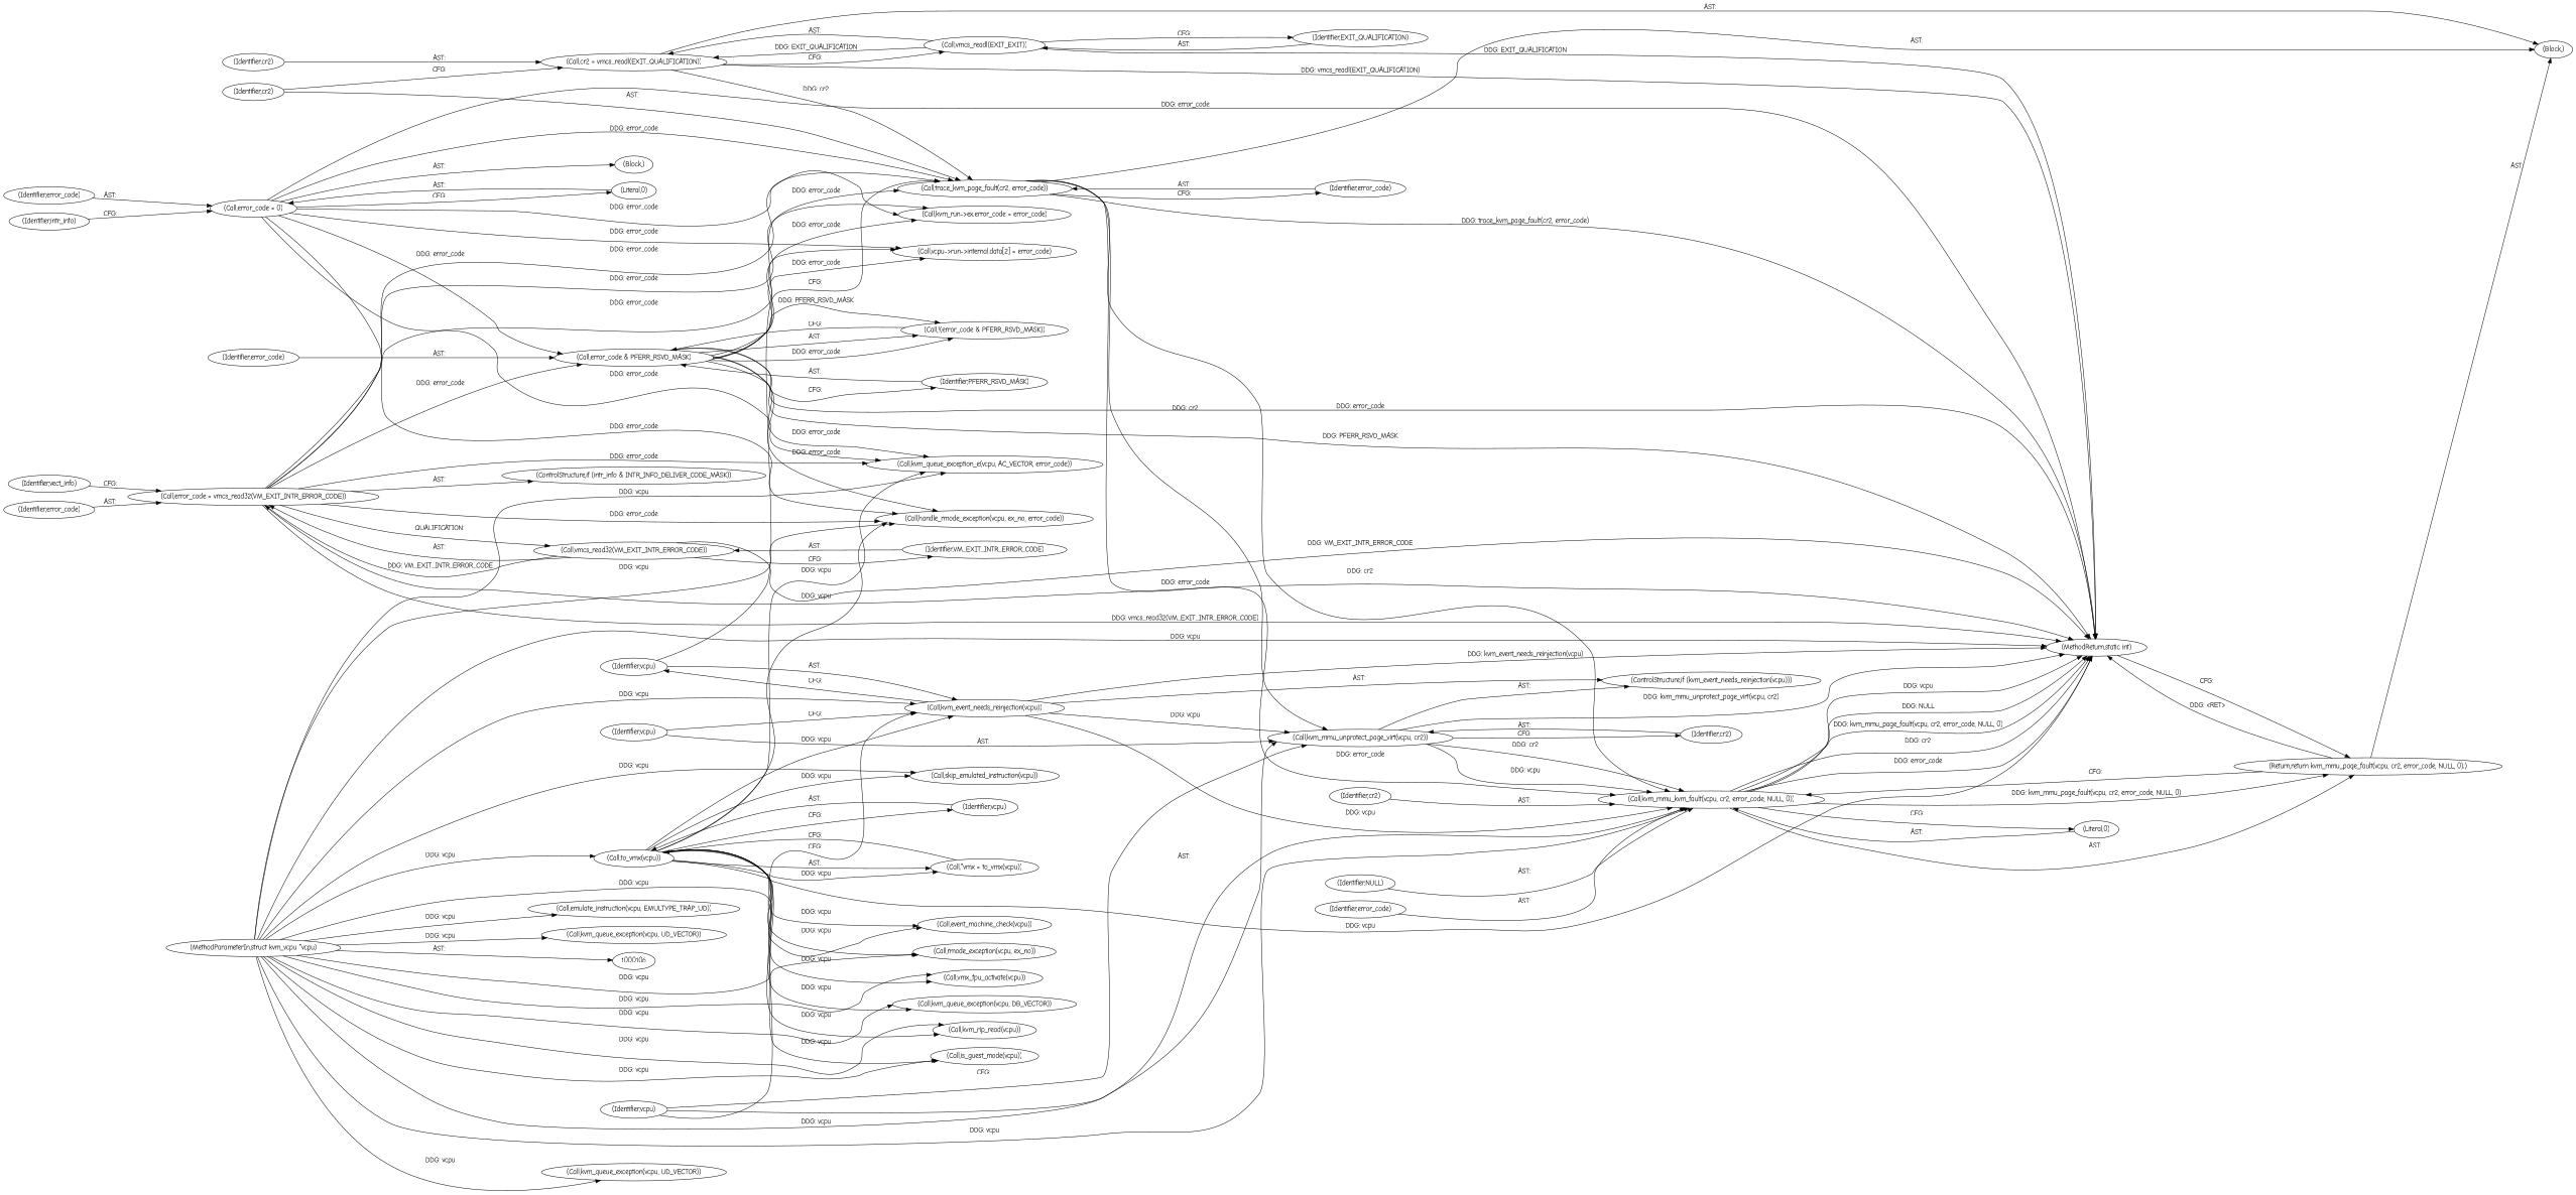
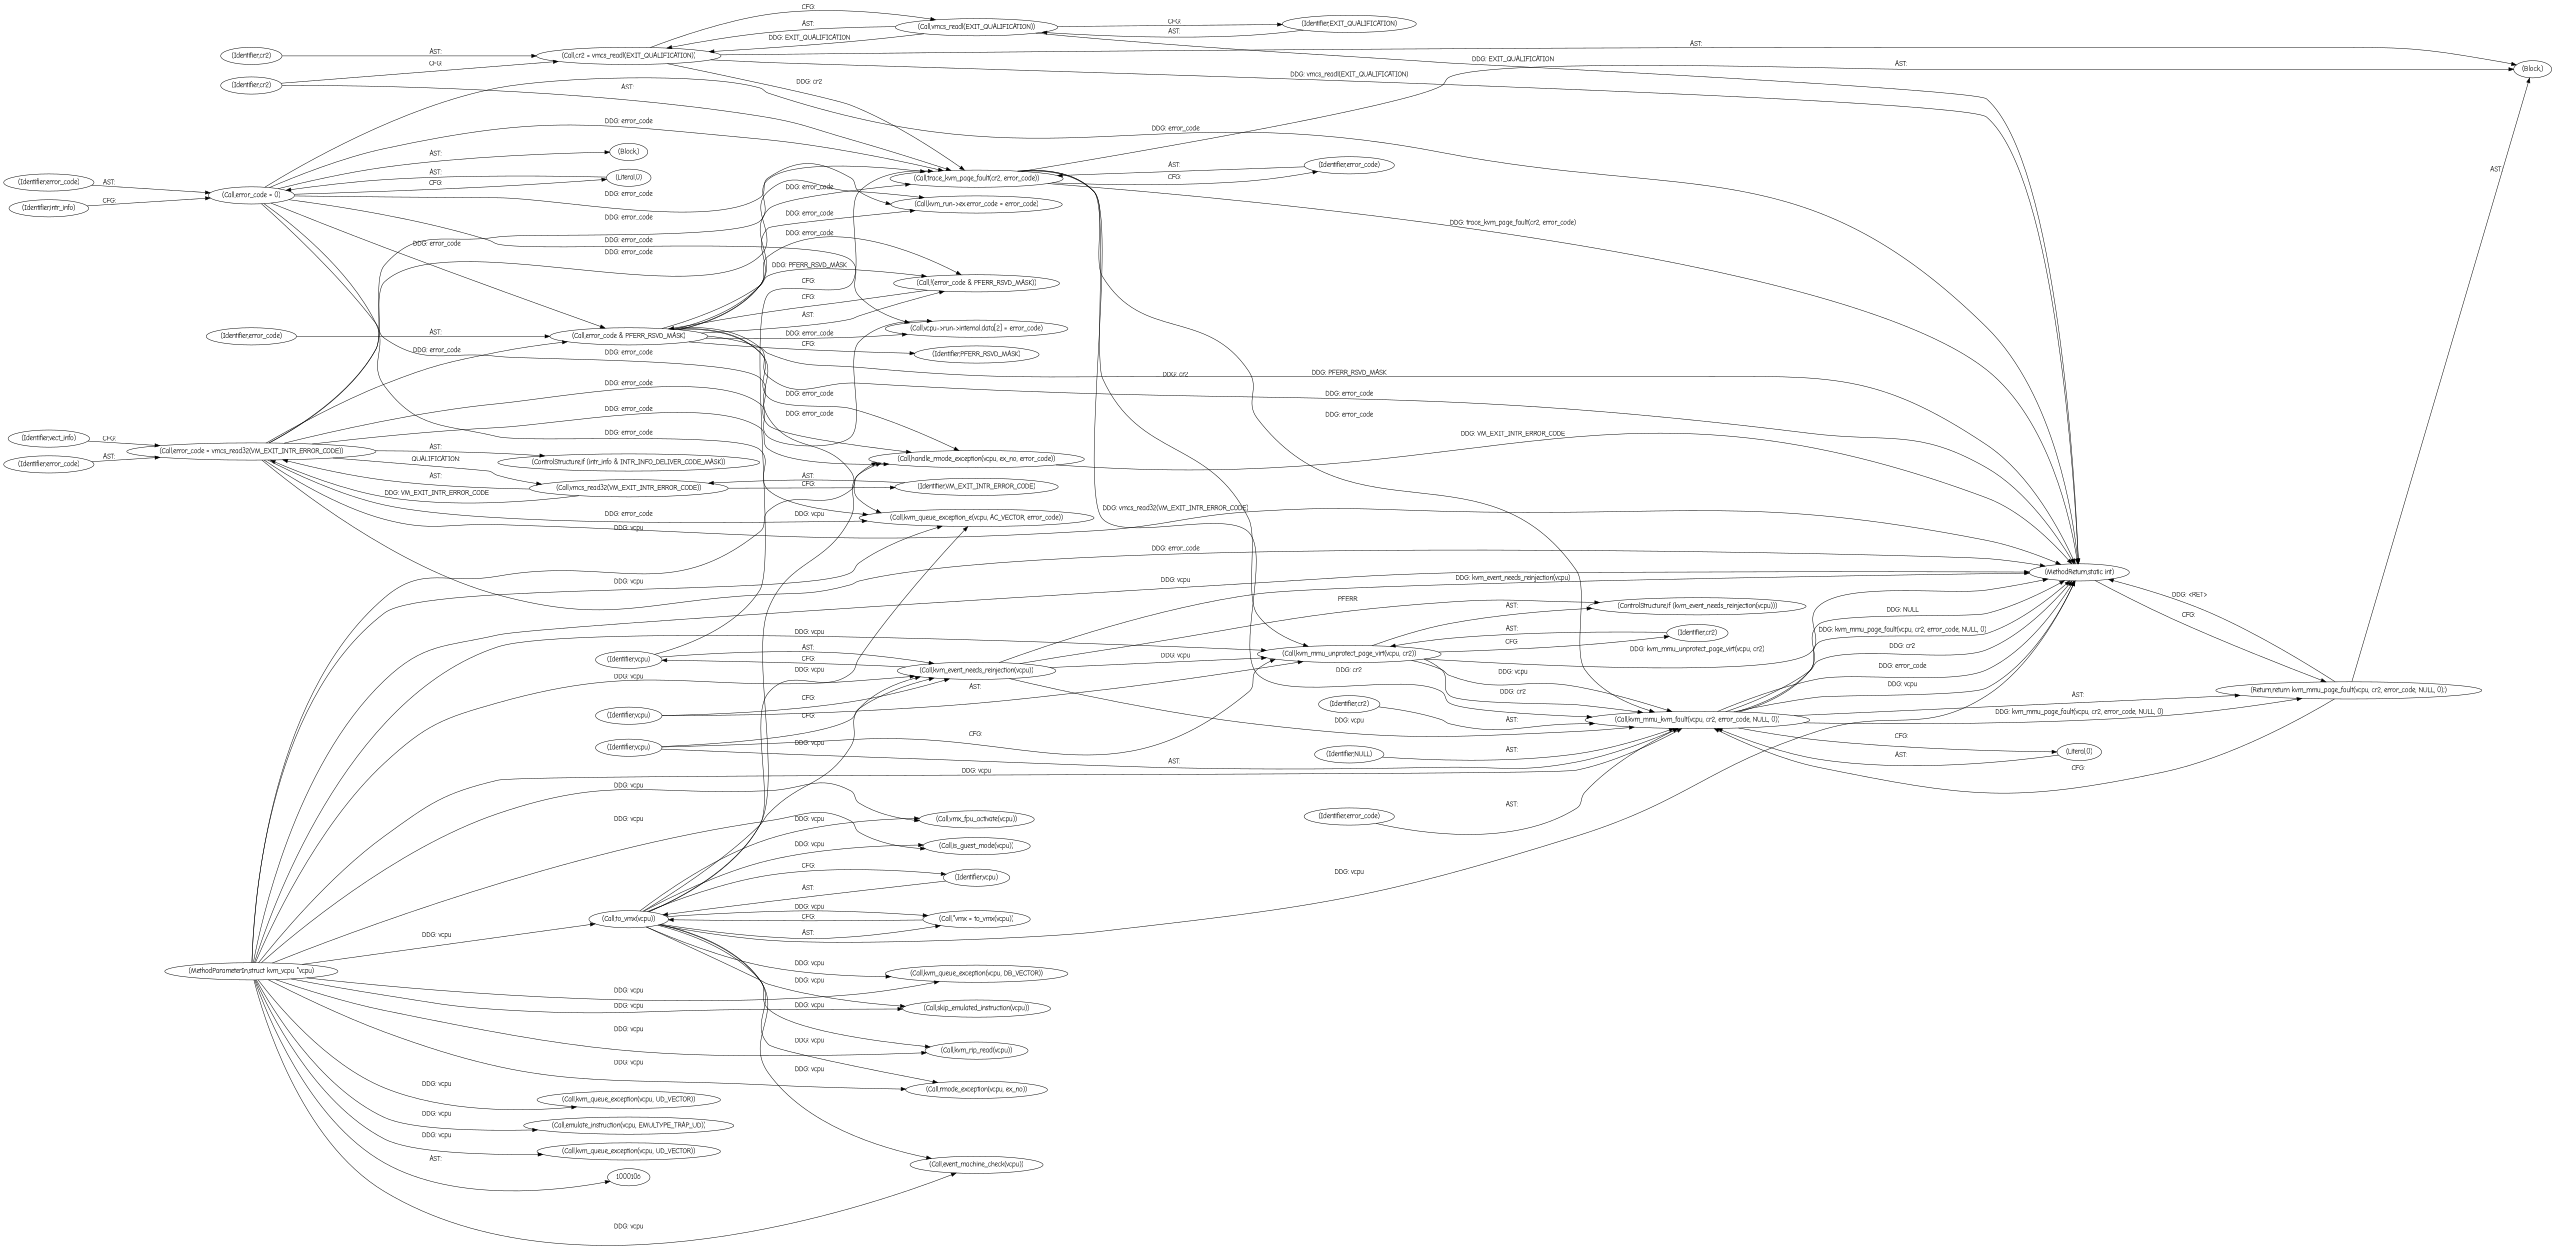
  digraph {
    fontname="Comic Neue"
    rankdir=LR
    node [fontname="Comic Neue"]
    edge [fontname="Comic Neue"]
    n1 [label="(Call,kvm_mmu_unprotect_page_virt(vcpu, cr2))"]
    n2 [label="(Call,kvm_mmu_kvm_fault(vcpu, cr2, error_code, NULL, 0))"]
    n3 [label="(ControlStructure,if (kvm_event_needs_reinjection(vcpu)))"]
    n4 [label="(MethodReturn,static int)"]
    n5 [label="(Identifier,cr2)"]
    n6 [label="(Return,return kvm_mmu_page_fault(vcpu, cr2, error_code, NULL, 0);)"]
    n7 [label="(Literal,0)"]
    n8 [label="(Call,kvm_event_needs_reinjection(vcpu))"]
    n9 [label="(Identifier,vcpu)"]
    n10 [label="(Call,trace_kvm_page_fault(cr2, error_code))"]
    n11 [label="(Call,to_vmx(vcpu))"]
    n12 [label="(Call,vmx_fpu_activate(vcpu))"]
    n13 [label="(Call,*vmx = to_vmx(vcpu))"]
    n14 [label="(Call,kvm_queue_exception(vcpu, DB_VECTOR))"]
    n15 [label="(Call,kvm_queue_exception_e(vcpu, AC_VECTOR, error_code))"]
    n16 [label="(Identifier,vcpu)"]
    n17 [label="(Call,is_guest_mode(vcpu))"]
    n18 [label="(Call,kvm_rip_read(vcpu))"]
    n19 [label="(Call,rmode_exception(vcpu, ex_no))"]
    n20 [label="(Call,handle_rmode_exception(vcpu, ex_no, error_code))"]
    n21 [label="(Call,event_machine_check(vcpu))"]
    n22 [label="(Call,skip_emulated_instruction(vcpu))"]
    n23 [label="(MethodParameterIn,struct kvm_vcpu *vcpu)"]
    n24 [label="(Call,kvm_queue_exception(vcpu, UD_VECTOR))"]
    n25 [label="(Call,emulate_instruction(vcpu, EMULTYPE_TRAP_UD))"]
    n26 [label="(Call,kvm_queue_exception(vcpu, UD_VECTOR))"]
    1000106
    n28 [label="(Identifier,error_code)"]
    n29 [label="(Block,)"]
    n30 [label="(Call,cr2 = vmcs_readl(EXIT_QUALIFICATION))"]
-   n31 [label="(Call,vmcs_readl(EXIT_EXIT))"]
+   n31 [label="(Call,vmcs_readl(EXIT_QUALIFICATION))"]
    n32 [label="(Identifier,EXIT_QUALIFICATION)"]
    n33 [label="(Call,error_code = 0)"]
    n34 [label="(Call,error_code & PFERR_RSVD_MASK)"]
    n35 [label="(Call,kvm_run->ex.error_code = error_code)"]
    n36 [label="(Call,vcpu->run->internal.data[2] = error_code)"]
    n37 [label="(Block,)"]
    n38 [label="(Literal,0)"]
    n39 [label="(Call,!(error_code & PFERR_RSVD_MASK))"]
    n40 [label="(Identifier,PFERR_RSVD_MASK)"]
    n41 [label="(Call,error_code = vmcs_read32(VM_EXIT_INTR_ERROR_CODE))"]
    n42 [label="(Call,vmcs_read32(VM_EXIT_INTR_ERROR_CODE))"]
    n43 [label="(ControlStructure,if (intr_info & INTR_INFO_DELIVER_CODE_MASK))"]
    n44 [label="(Identifier,VM_EXIT_INTR_ERROR_CODE)"]
    n45 [label="(Identifier,error_code)"]
    n46 [label="(Identifier,error_code)"]
    n47 [label="(Identifier,cr2)"]
    n48 [label="(Identifier,vcpu)"]
    n49 [label="(Identifier,error_code)"]
    n50 [label="(Identifier,cr2)"]
    n51 [label="(Identifier,vect_info)"]
    n52 [label="(Identifier,vcpu)"]
    n53 [label="(Identifier,cr2)"]
    n54 [label="(Identifier,intr_info)"]
    n55 [label="(Identifier,NULL)"]
    n56 [label="(Identifier,error_code)"]
    n1 -> n2 [label="DDG: vcpu"]
    n1 -> n2 [label="DDG: cr2"]
    n1 -> n3 [label="AST: "]
    n1 -> n4 [label="DDG: kvm_mmu_unprotect_page_virt(vcpu, cr2)"]
    n1 -> n5 [label="CFG: "]
    n2 -> n4 [label="DDG: cr2"]
    n2 -> n4 [label="DDG: error_code"]
    n2 -> n4 [label="DDG: vcpu"]
    n2 -> n4 [label="DDG: NULL"]
    n2 -> n4 [label="DDG: kvm_mmu_page_fault(vcpu, cr2, error_code, NULL, 0)"]
    n2 -> n6 [label="AST: "]
    n2 -> n6 [label="DDG: kvm_mmu_page_fault(vcpu, cr2, error_code, NULL, 0)"]
    n2 -> n7 [label="CFG: "]
    n4 -> n6 [label="CFG: "]
    n5 -> n1 [label="AST: "]
    n6 -> n2 [label="CFG: "]
    n6 -> n4 [label="DDG: <RET>"]
    n6 -> n29 [label="AST: "]
    n7 -> n2 [label="AST: "]
    n8 -> n1 [label="DDG: vcpu"]
    n8 -> n2 [label="DDG: vcpu"]
-   n8 -> n3 [label="AST: "]
+   n8 -> n3 [label="PFERR: "]
    n8 -> n4 [label="DDG: kvm_event_needs_reinjection(vcpu)"]
    n8 -> n9 [label="CFG: "]
    n9 -> n8 [label="AST: "]
    n9 -> n10 [label="CFG: "]
    n10 -> n1 [label="DDG: cr2"]
    n10 -> n2 [label="DDG: cr2"]
    n10 -> n2 [label="DDG: error_code"]
    n10 -> n4 [label="DDG: trace_kvm_page_fault(cr2, error_code)"]
    n10 -> n28 [label="CFG: "]
    n10 -> n29 [label="AST: "]
    n11 -> n4 [label="DDG: vcpu"]
    n11 -> n8 [label="DDG: vcpu"]
    n11 -> n12 [label="DDG: vcpu"]
    n11 -> n13 [label="AST: "]
    n11 -> n13 [label="DDG: vcpu"]
    n11 -> n14 [label="DDG: vcpu"]
    n11 -> n15 [label="DDG: vcpu"]
    n11 -> n16 [label="CFG: "]
    n11 -> n17 [label="DDG: vcpu"]
    n11 -> n18 [label="DDG: vcpu"]
    n11 -> n19 [label="DDG: vcpu"]
    n11 -> n20 [label="DDG: vcpu"]
    n11 -> n21 [label="DDG: vcpu"]
    n11 -> n22 [label="DDG: vcpu"]
    n13 -> n11 [label="CFG: "]
    n16 -> n11 [label="AST: "]
    n23 -> n1 [label="DDG: vcpu"]
    n23 -> n2 [label="DDG: vcpu"]
    n23 -> n4 [label="DDG: vcpu"]
    n23 -> n8 [label="DDG: vcpu"]
    n23 -> n11 [label="DDG: vcpu"]
    n23 -> n12 [label="DDG: vcpu"]
    n23 -> n14 [label="DDG: vcpu"]
    n23 -> n15 [label="DDG: vcpu"]
    n23 -> n17 [label="DDG: vcpu"]
    n23 -> n18 [label="DDG: vcpu"]
    n23 -> n19 [label="DDG: vcpu"]
    n23 -> n20 [label="DDG: vcpu"]
    n23 -> n21 [label="DDG: vcpu"]
    n23 -> n22 [label="DDG: vcpu"]
    n23 -> n24 [label="DDG: vcpu"]
    n23 -> n25 [label="DDG: vcpu"]
    n23 -> n26 [label="DDG: vcpu"]
    n23 -> 1000106 [label="AST: "]
    n28 -> n10 [label="AST: "]
    n30 -> n4 [label="DDG: vmcs_readl(EXIT_QUALIFICATION)"]
    n30 -> n10 [label="DDG: cr2"]
    n30 -> n29 [label="AST: "]
    n30 -> n31 [label="CFG: "]
    n31 -> n4 [label="DDG: EXIT_QUALIFICATION"]
    n31 -> n30 [label="AST: "]
    n31 -> n30 [label="DDG: EXIT_QUALIFICATION"]
    n31 -> n32 [label="CFG: "]
    n32 -> n31 [label="AST: "]
    n33 -> n4 [label="DDG: error_code"]
    n33 -> n10 [label="DDG: error_code"]
    n33 -> n15 [label="DDG: error_code"]
    n33 -> n20 [label="DDG: error_code"]
    n33 -> n34 [label="DDG: error_code"]
    n33 -> n35 [label="DDG: error_code"]
    n33 -> n36 [label="DDG: error_code"]
    n33 -> n37 [label="AST: "]
    n33 -> n38 [label="CFG: "]
    n34 -> n4 [label="DDG: error_code"]
    n34 -> n4 [label="DDG: PFERR_RSVD_MASK"]
    n34 -> n10 [label="DDG: error_code"]
    n34 -> n15 [label="DDG: error_code"]
    n34 -> n20 [label="DDG: error_code"]
    n34 -> n35 [label="DDG: error_code"]
    n34 -> n36 [label="DDG: error_code"]
    n34 -> n39 [label="AST: "]
    n34 -> n39 [label="DDG: error_code"]
    n34 -> n39 [label="DDG: PFERR_RSVD_MASK"]
    n34 -> n40 [label="CFG: "]
    n38 -> n33 [label="AST: "]
    n39 -> n34 [label="CFG: "]
-   n40 -> n34 [label="AST: "]
    n41 -> n4 [label="DDG: vmcs_read32(VM_EXIT_INTR_ERROR_CODE)"]
    n41 -> n4 [label="DDG: error_code"]
    n41 -> n10 [label="DDG: error_code"]
    n41 -> n15 [label="DDG: error_code"]
    n41 -> n20 [label="DDG: error_code"]
    n41 -> n34 [label="DDG: error_code"]
    n41 -> n35 [label="DDG: error_code"]
    n41 -> n36 [label="DDG: error_code"]
    n41 -> n42 [label="QUALIFICATION: "]
    n41 -> n43 [label="AST: "]
-   n42 -> n4 [label="DDG: VM_EXIT_INTR_ERROR_CODE"]
+   n20 -> n4 [label="DDG: VM_EXIT_INTR_ERROR_CODE"]
    n42 -> n41 [label="AST: "]
    n42 -> n41 [label="DDG: VM_EXIT_INTR_ERROR_CODE"]
    n42 -> n44 [label="CFG: "]
    n44 -> n42 [label="AST: "]
    n45 -> n34 [label="AST: "]
    n46 -> n33 [label="AST: "]
    n47 -> n30 [label="AST: "]
    n48 -> n1 [label="CFG: "]
    n48 -> n2 [label="AST: "]
    n48 -> n8 [label="CFG: "]
    n49 -> n2 [label="AST: "]
    n50 -> n2 [label="AST: "]
    n51 -> n41 [label="CFG: "]
    n52 -> n1 [label="AST: "]
    n52 -> n8 [label="CFG: "]
    n53 -> n10 [label="AST: "]
    n53 -> n30 [label="CFG: "]
    n54 -> n33 [label="CFG: "]
    n55 -> n2 [label="AST: "]
    n56 -> n41 [label="AST: "]
  }
